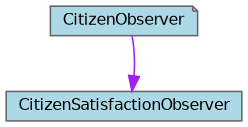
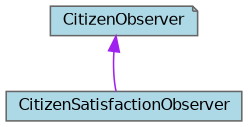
  digraph {
    rankdir=TB
    node [color=grey40 fillcolor=lightblue fontname=Helvetica fontsize=10 style=filled]
    n1 [height=0.2 label=CitizenObserver shape=note width=0.4]
    n2 [height=0.2 label=CitizenSatisfactionObserver shape=box width=0.4]
-   n2 -> n1 [color=purple dir=back fontname=Helvetica fontsize=10 labelfontname=Helvetica labelfontsize=10 style=solid]
+   n1 -> n2 [color=purple dir=back fontname=Helvetica fontsize=10 labelfontname=Helvetica labelfontsize=10 style=solid]
  }
